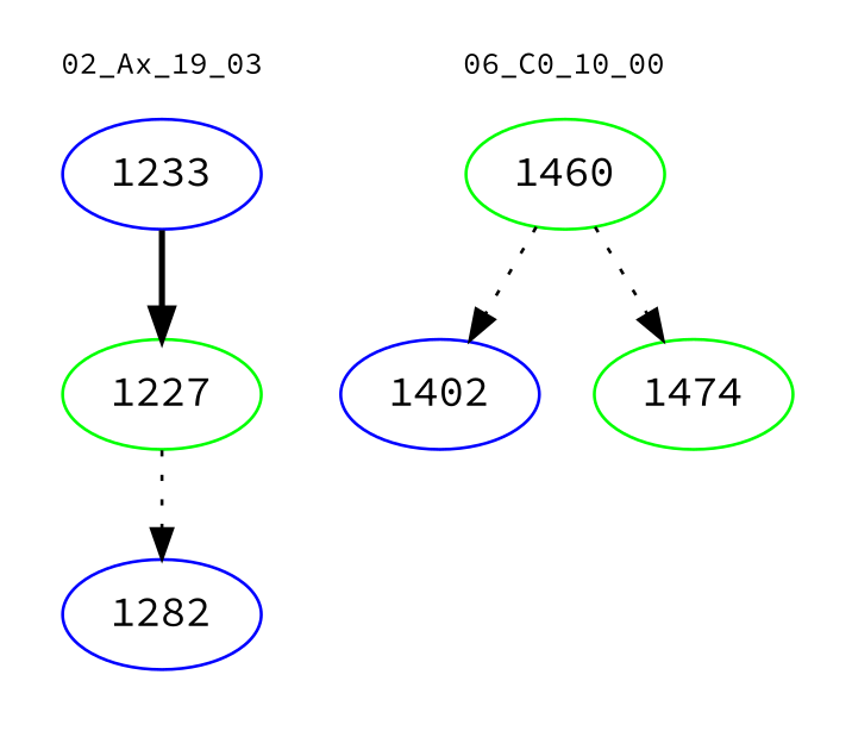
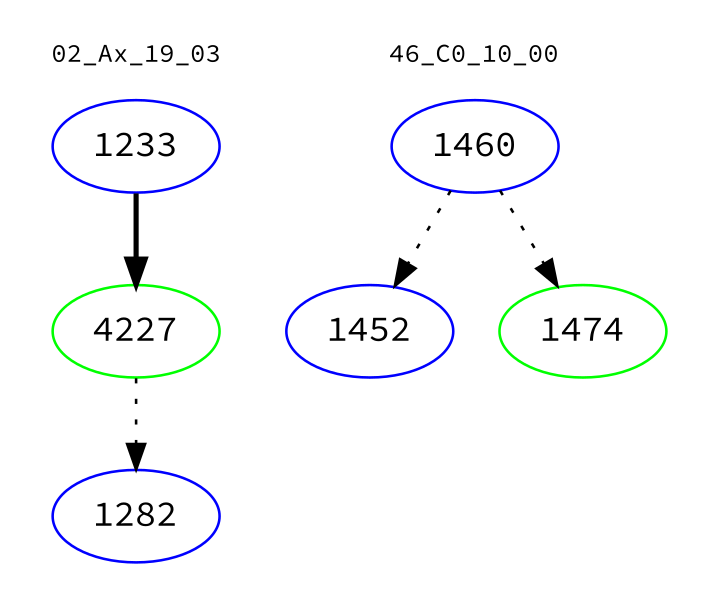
  digraph {
    fontname="Source Code Pro"
    node [color=blue fontname="Source Code Pro"]
    edge [color=black fontname="Source Code Pro" style=dotted]
    n1 [label=1233]
-   n2 [color=green label=1227]
+   n2 [color=green label=4227]
    n3 [label=1282]
-   n4 [color=green label=1460]
-   n5 [label=1402]
+   n4 [label=1460]
+   n5 [label=1452]
    n6 [color=green label=1474]
    subgraph cluster_1 {
      color=white
      fontsize=10
      label="02_Ax_19_03"
      n1
      n2
      n3
    }
    subgraph cluster_2 {
      color=white
      fontsize=10
-     label="06_C0_10_00"
+     label="46_C0_10_00"
      n4
      n5
      n6
    }
    n1 -> n2 [style=bold]
    n2 -> n3
    n4 -> n5
    n4 -> n6
  }
